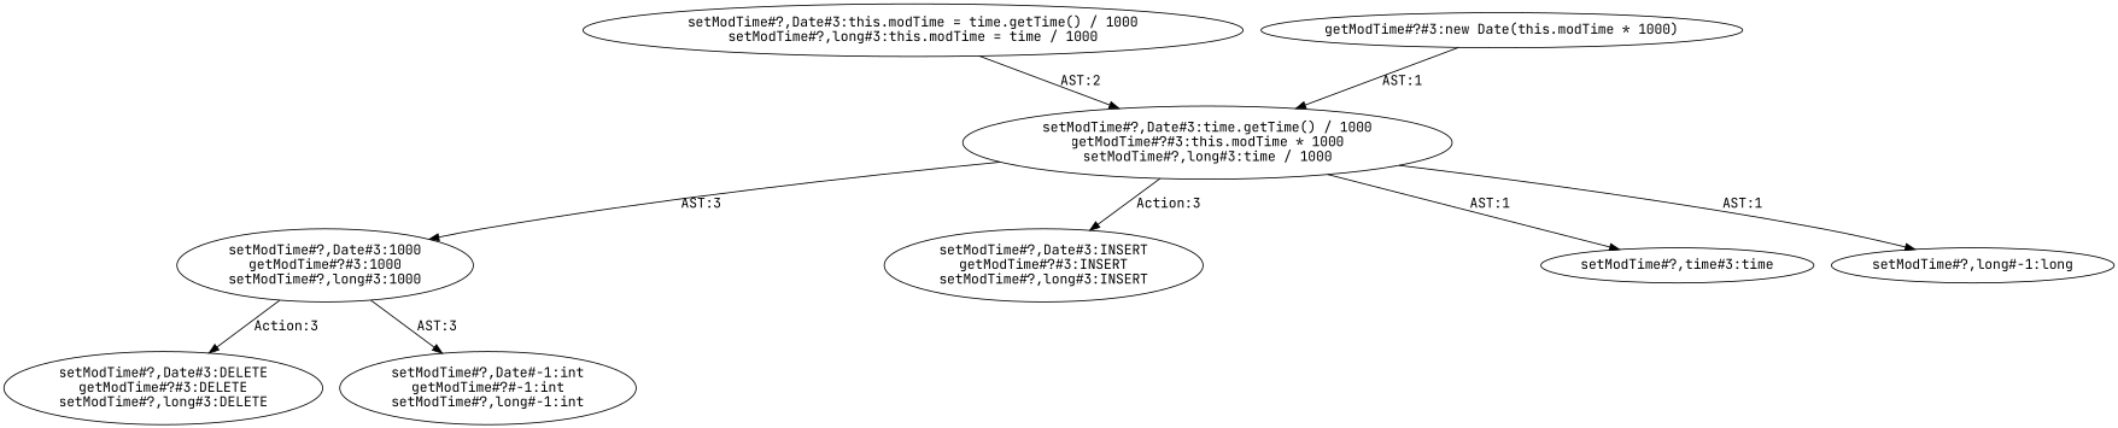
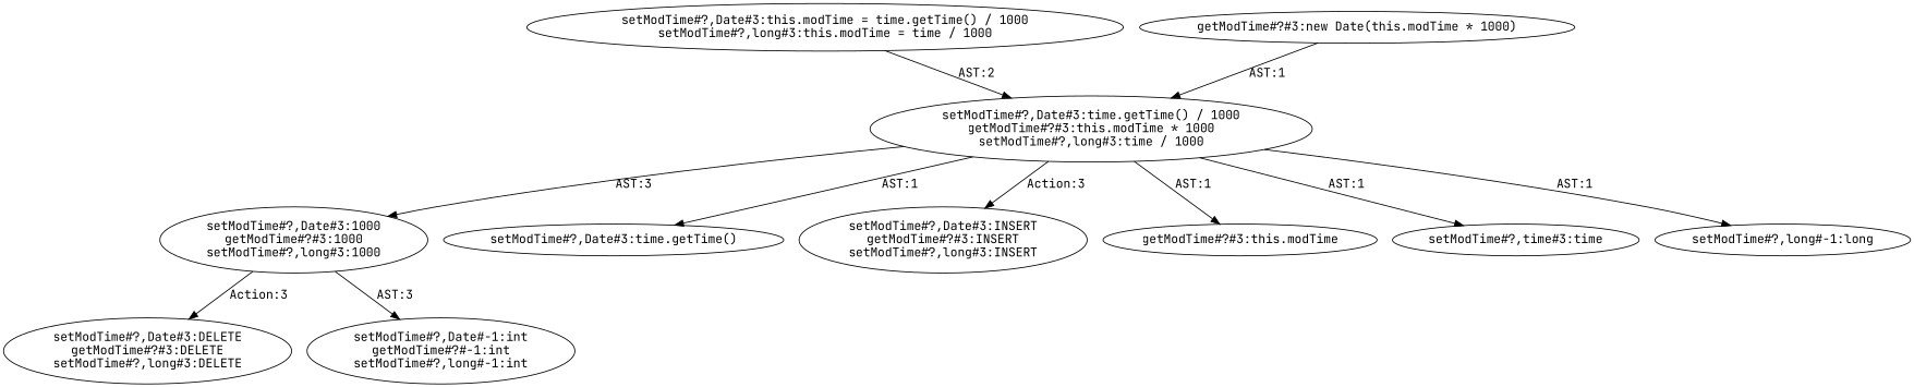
  digraph {
    fontname="JetBrains Mono"
    node [fontname="JetBrains Mono" shape=ellipse]
    edge [fontname="JetBrains Mono"]
    n1 [label="setModTime#?,Date#3:DELETE\ngetModTime#?#3:DELETE\nsetModTime#?,long#3:DELETE"]
    n2 [label="setModTime#?,Date#3:1000\ngetModTime#?#3:1000\nsetModTime#?,long#3:1000"]
    n3 [label="setModTime#?,Date#-1:int\ngetModTime#?#-1:int\nsetModTime#?,long#-1:int"]
    n4 [label="setModTime#?,Date#3:time.getTime() / 1000\ngetModTime#?#3:this.modTime * 1000\nsetModTime#?,long#3:time / 1000"]
+   n5 [label="setModTime#?,Date#3:time.getTime()"]
    n6 [label="setModTime#?,Date#3:INSERT\ngetModTime#?#3:INSERT\nsetModTime#?,long#3:INSERT"]
+   n7 [label="getModTime#?#3:this.modTime"]
    n8 [label="setModTime#?,time#3:time"]
    n9 [label="setModTime#?,long#-1:long"]
    n10 [label="setModTime#?,Date#3:this.modTime = time.getTime() / 1000\nsetModTime#?,long#3:this.modTime = time / 1000"]
    n11 [label="getModTime#?#3:new Date(this.modTime * 1000)"]
    n2 -> n1 [label="Action:3"]
    n2 -> n3 [label="AST:3"]
    n4 -> n2 [label="AST:3"]
+   n4 -> n5 [label="AST:1"]
    n4 -> n6 [label="Action:3"]
+   n4 -> n7 [label="AST:1"]
    n4 -> n8 [label="AST:1"]
    n4 -> n9 [label="AST:1"]
    n10 -> n4 [label="AST:2"]
    n11 -> n4 [label="AST:1"]
  }
